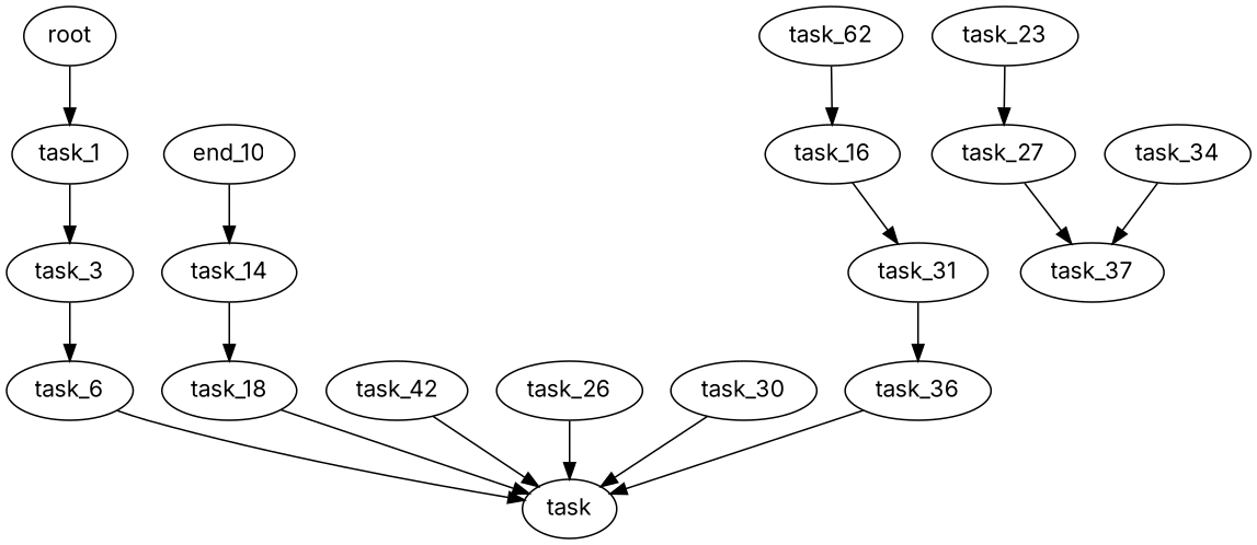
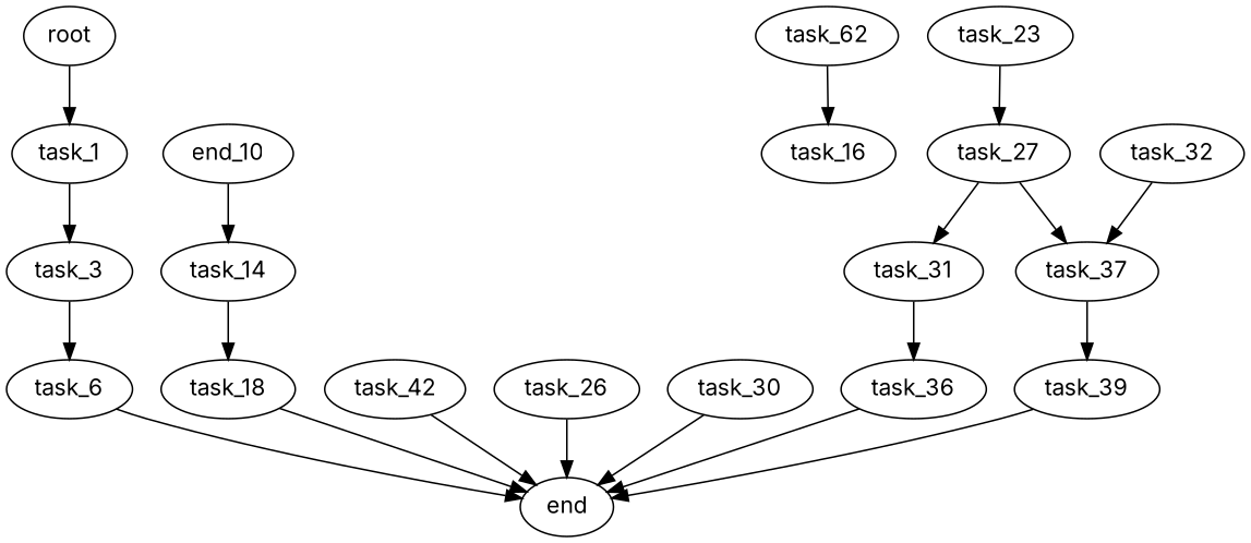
  digraph {
    fontname=Inter
    node [fontname=Inter]
    edge [fontname=Inter]
    root
    task_1
    task_3
    task_6
-   end [label=task]
+   end
    n6 [label=end_10]
    task_14
    n8 [label=task_62]
    task_16
    task_18
    n11 [label=task_42]
    task_23
    task_27
    task_26
    task_31
    task_37
    task_30
    task_36
-   task_34
+   task_34 [label=task_32]
+   task_39
    root -> task_1
    task_1 -> task_3
    task_3 -> task_6
    task_6 -> end
    n6 -> task_14
    task_14 -> task_18
    n8 -> task_16
    task_18 -> end
    n11 -> end
    task_23 -> task_27
-   task_16 -> task_31
+   task_27 -> task_31
    task_27 -> task_37
    task_26 -> end
    task_31 -> task_36
+   task_37 -> task_39
    task_30 -> end
    task_36 -> end
    task_34 -> task_37
+   task_39 -> end
  }
